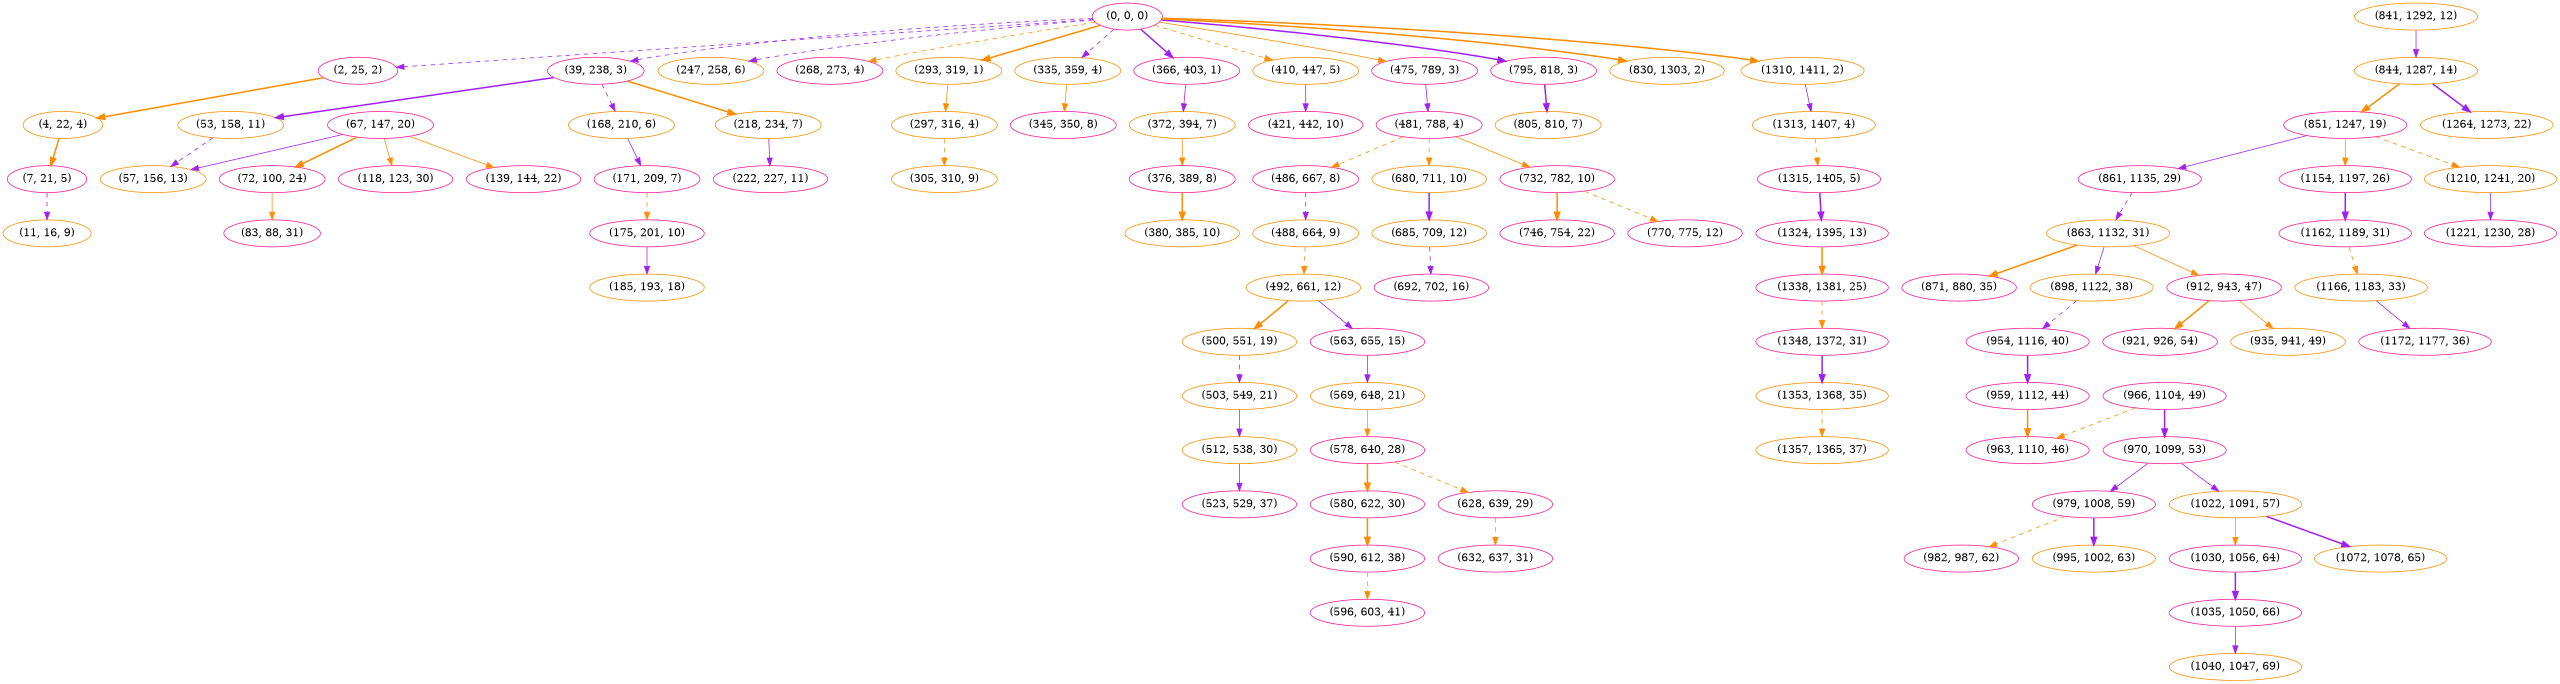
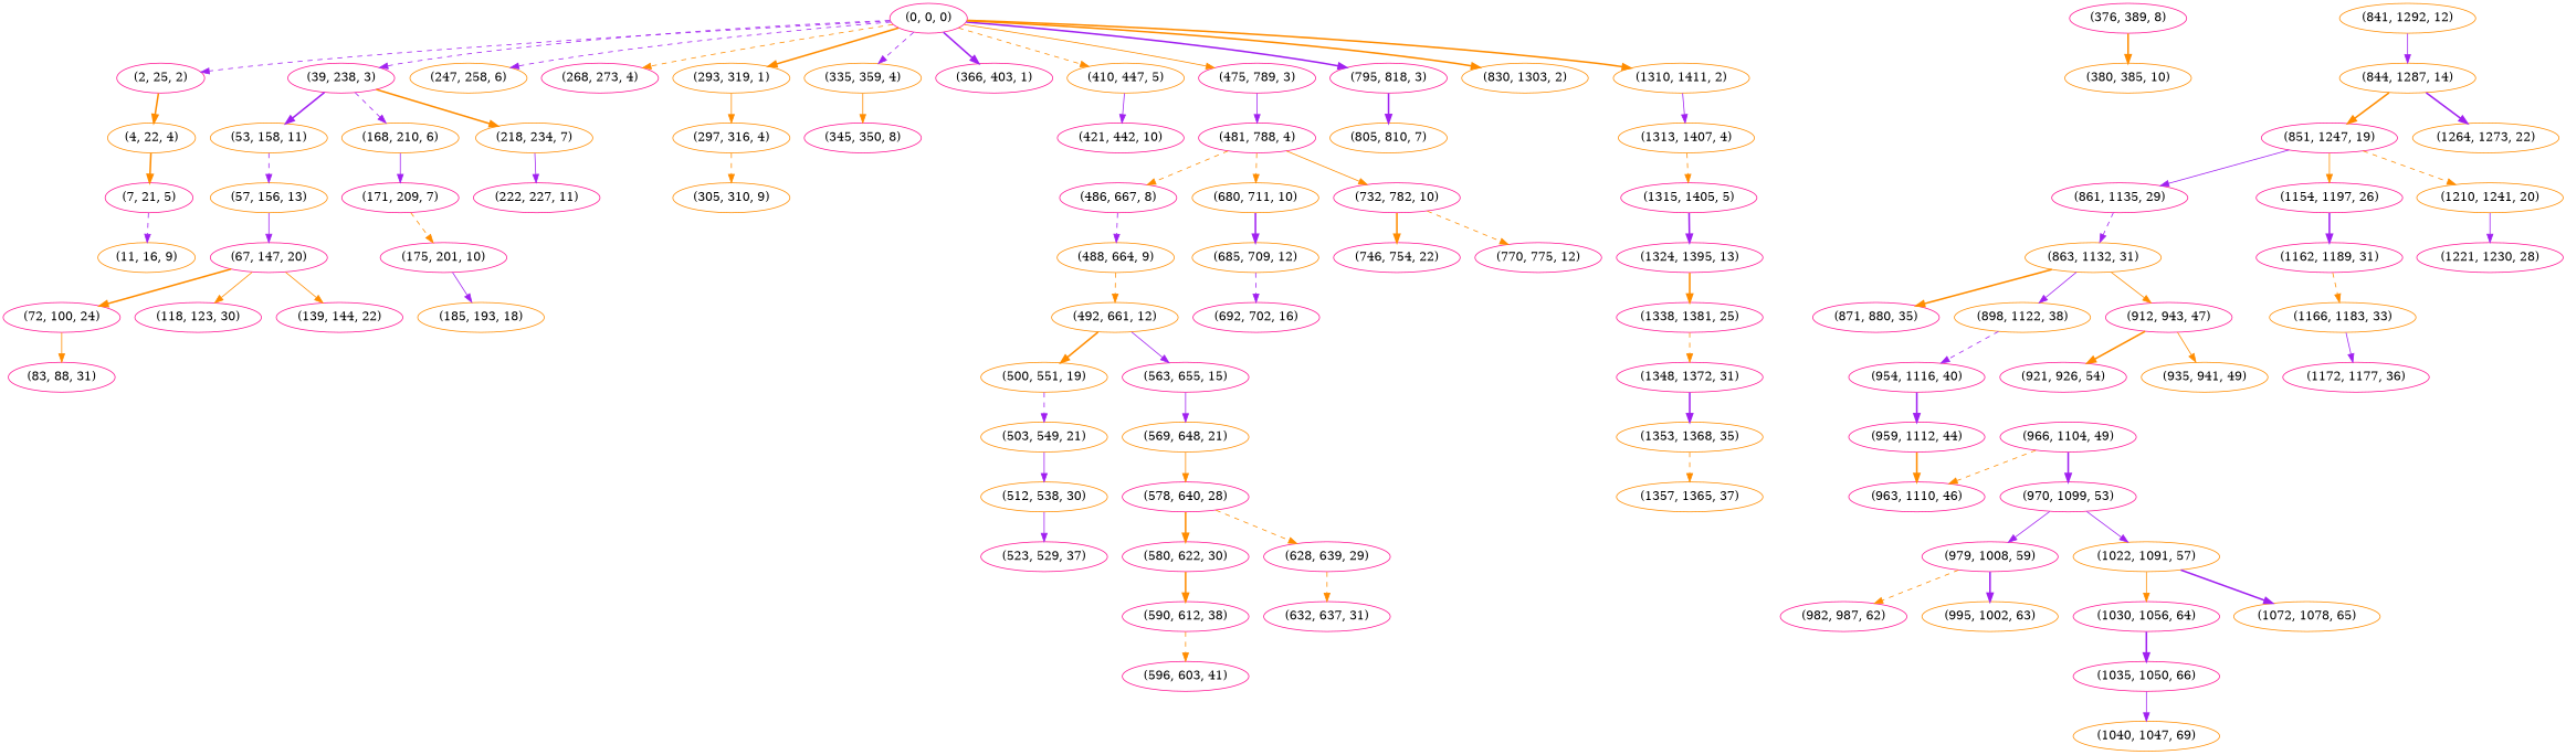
  digraph {
    node [color=deeppink]
    edge [color=darkorange style=solid]
    "(0, 0, 0)"
    "(2, 25, 2)"
    "(39, 238, 3)"
    "(247, 258, 6)" [color=darkorange]
    "(268, 273, 4)"
    "(293, 319, 1)" [color=darkorange]
    "(335, 359, 4)" [color=darkorange]
    "(366, 403, 1)"
    "(410, 447, 5)" [color=darkorange]
    "(475, 789, 3)"
    "(795, 818, 3)"
    "(830, 1303, 2)" [color=darkorange]
    "(1310, 1411, 2)" [color=darkorange]
    "(4, 22, 4)" [color=darkorange]
    "(53, 158, 11)" [color=darkorange]
    "(168, 210, 6)" [color=darkorange]
    "(218, 234, 7)" [color=darkorange]
    "(297, 316, 4)" [color=darkorange]
    "(345, 350, 8)"
-   "(372, 394, 7)" [color=darkorange]
    "(421, 442, 10)"
    "(481, 788, 4)"
    "(805, 810, 7)" [color=darkorange]
    "(1313, 1407, 4)" [color=darkorange]
    "(7, 21, 5)"
    "(11, 16, 9)" [color=darkorange]
    "(57, 156, 13)" [color=darkorange]
    "(171, 209, 7)"
    "(222, 227, 11)"
    "(67, 147, 20)"
    "(72, 100, 24)"
    "(118, 123, 30)"
    "(139, 144, 22)"
    "(83, 88, 31)"
    "(175, 201, 10)"
    "(185, 193, 18)" [color=darkorange]
    "(305, 310, 9)" [color=darkorange]
    "(376, 389, 8)"
    "(380, 385, 10)" [color=darkorange]
    "(486, 667, 8)"
    "(680, 711, 10)" [color=darkorange]
    "(732, 782, 10)"
    "(488, 664, 9)" [color=darkorange]
    "(685, 709, 12)" [color=darkorange]
    "(746, 754, 22)"
    "(770, 775, 12)"
    "(492, 661, 12)" [color=darkorange]
    "(500, 551, 19)" [color=darkorange]
    "(563, 655, 15)"
    "(503, 549, 21)" [color=darkorange]
    "(569, 648, 21)" [color=darkorange]
    "(512, 538, 30)" [color=darkorange]
    "(523, 529, 37)"
    "(578, 640, 28)"
    "(580, 622, 30)"
    "(628, 639, 29)"
    "(590, 612, 38)"
    "(632, 637, 31)"
    "(596, 603, 41)"
    "(692, 702, 16)"
    "(841, 1292, 12)" [color=darkorange]
    "(844, 1287, 14)" [color=darkorange]
    "(851, 1247, 19)"
    "(1264, 1273, 22)" [color=darkorange]
    "(861, 1135, 29)"
    "(1154, 1197, 26)"
    "(1210, 1241, 20)" [color=darkorange]
    "(863, 1132, 31)" [color=darkorange]
    "(1162, 1189, 31)"
    "(1221, 1230, 28)"
    "(871, 880, 35)"
    "(898, 1122, 38)" [color=darkorange]
    "(912, 943, 47)"
    "(954, 1116, 40)"
    "(921, 926, 54)"
    "(935, 941, 49)" [color=darkorange]
    "(959, 1112, 44)"
    "(963, 1110, 46)"
    "(966, 1104, 49)"
    "(970, 1099, 53)"
    "(979, 1008, 59)"
    "(1022, 1091, 57)" [color=darkorange]
    "(982, 987, 62)"
    "(995, 1002, 63)" [color=darkorange]
    "(1030, 1056, 64)"
    "(1072, 1078, 65)" [color=darkorange]
    "(1035, 1050, 66)"
    "(1040, 1047, 69)" [color=darkorange]
    "(1166, 1183, 33)" [color=darkorange]
    "(1172, 1177, 36)"
    "(1315, 1405, 5)"
    "(1324, 1395, 13)"
    "(1338, 1381, 25)"
    "(1348, 1372, 31)"
    "(1353, 1368, 35)" [color=darkorange]
    "(1357, 1365, 37)" [color=darkorange]
    "(0, 0, 0)" -> "(2, 25, 2)" [color=purple style=dashed]
    "(0, 0, 0)" -> "(39, 238, 3)" [color=purple style=dashed]
    "(0, 0, 0)" -> "(247, 258, 6)" [color=purple style=dashed]
    "(0, 0, 0)" -> "(268, 273, 4)" [style=dashed]
    "(0, 0, 0)" -> "(293, 319, 1)" [style=bold]
    "(0, 0, 0)" -> "(335, 359, 4)" [color=purple style=dashed]
    "(0, 0, 0)" -> "(366, 403, 1)" [color=purple style=bold]
    "(0, 0, 0)" -> "(410, 447, 5)" [style=dashed]
    "(0, 0, 0)" -> "(475, 789, 3)"
    "(0, 0, 0)" -> "(795, 818, 3)" [color=purple style=bold]
    "(0, 0, 0)" -> "(830, 1303, 2)" [style=bold]
    "(0, 0, 0)" -> "(1310, 1411, 2)" [style=bold]
    "(2, 25, 2)" -> "(4, 22, 4)" [style=bold]
    "(39, 238, 3)" -> "(53, 158, 11)" [color=purple style=bold]
    "(39, 238, 3)" -> "(168, 210, 6)" [color=purple style=dashed]
    "(39, 238, 3)" -> "(218, 234, 7)" [style=bold]
    "(293, 319, 1)" -> "(297, 316, 4)"
    "(335, 359, 4)" -> "(345, 350, 8)"
-   "(366, 403, 1)" -> "(372, 394, 7)" [color=purple]
    "(410, 447, 5)" -> "(421, 442, 10)" [color=purple]
    "(475, 789, 3)" -> "(481, 788, 4)" [color=purple]
    "(795, 818, 3)" -> "(805, 810, 7)" [color=purple style=bold]
    "(1310, 1411, 2)" -> "(1313, 1407, 4)" [color=purple]
    "(4, 22, 4)" -> "(7, 21, 5)" [style=bold]
    "(53, 158, 11)" -> "(57, 156, 13)" [color=purple style=dashed]
    "(168, 210, 6)" -> "(171, 209, 7)" [color=purple]
    "(218, 234, 7)" -> "(222, 227, 11)" [color=purple]
    "(297, 316, 4)" -> "(305, 310, 9)" [style=dashed]
-   "(372, 394, 7)" -> "(376, 389, 8)"
    "(481, 788, 4)" -> "(486, 667, 8)" [style=dashed]
    "(481, 788, 4)" -> "(680, 711, 10)" [style=dashed]
    "(481, 788, 4)" -> "(732, 782, 10)"
    "(1313, 1407, 4)" -> "(1315, 1405, 5)" [style=dashed]
    "(7, 21, 5)" -> "(11, 16, 9)" [color=purple style=dashed]
-   "(67, 147, 20)" -> "(57, 156, 13)" [color=purple]
+   "(57, 156, 13)" -> "(67, 147, 20)" [color=purple]
    "(171, 209, 7)" -> "(175, 201, 10)" [style=dashed]
    "(67, 147, 20)" -> "(72, 100, 24)" [style=bold]
    "(67, 147, 20)" -> "(118, 123, 30)"
    "(67, 147, 20)" -> "(139, 144, 22)"
    "(72, 100, 24)" -> "(83, 88, 31)"
    "(175, 201, 10)" -> "(185, 193, 18)" [color=purple]
    "(376, 389, 8)" -> "(380, 385, 10)" [style=bold]
    "(486, 667, 8)" -> "(488, 664, 9)" [color=purple style=dashed]
    "(680, 711, 10)" -> "(685, 709, 12)" [color=purple style=bold]
    "(732, 782, 10)" -> "(746, 754, 22)" [style=bold]
    "(732, 782, 10)" -> "(770, 775, 12)" [style=dashed]
    "(488, 664, 9)" -> "(492, 661, 12)" [style=dashed]
    "(685, 709, 12)" -> "(692, 702, 16)" [color=purple style=dashed]
    "(492, 661, 12)" -> "(500, 551, 19)" [style=bold]
    "(492, 661, 12)" -> "(563, 655, 15)" [color=purple]
    "(500, 551, 19)" -> "(503, 549, 21)" [color=purple style=dashed]
    "(563, 655, 15)" -> "(569, 648, 21)" [color=purple]
    "(503, 549, 21)" -> "(512, 538, 30)" [color=purple]
    "(569, 648, 21)" -> "(578, 640, 28)"
    "(512, 538, 30)" -> "(523, 529, 37)" [color=purple]
    "(578, 640, 28)" -> "(580, 622, 30)" [style=bold]
    "(578, 640, 28)" -> "(628, 639, 29)" [style=dashed]
    "(580, 622, 30)" -> "(590, 612, 38)" [style=bold]
    "(628, 639, 29)" -> "(632, 637, 31)" [style=dashed]
    "(590, 612, 38)" -> "(596, 603, 41)" [style=dashed]
    "(841, 1292, 12)" -> "(844, 1287, 14)" [color=purple]
    "(844, 1287, 14)" -> "(851, 1247, 19)" [style=bold]
    "(844, 1287, 14)" -> "(1264, 1273, 22)" [color=purple style=bold]
    "(851, 1247, 19)" -> "(861, 1135, 29)" [color=purple]
    "(851, 1247, 19)" -> "(1154, 1197, 26)"
    "(851, 1247, 19)" -> "(1210, 1241, 20)" [style=dashed]
    "(861, 1135, 29)" -> "(863, 1132, 31)" [color=purple style=dashed]
    "(1154, 1197, 26)" -> "(1162, 1189, 31)" [color=purple style=bold]
    "(1210, 1241, 20)" -> "(1221, 1230, 28)" [color=purple]
    "(863, 1132, 31)" -> "(871, 880, 35)" [style=bold]
    "(863, 1132, 31)" -> "(898, 1122, 38)" [color=purple]
    "(863, 1132, 31)" -> "(912, 943, 47)"
    "(1162, 1189, 31)" -> "(1166, 1183, 33)" [style=dashed]
    "(898, 1122, 38)" -> "(954, 1116, 40)" [color=purple style=dashed]
    "(912, 943, 47)" -> "(921, 926, 54)" [style=bold]
    "(912, 943, 47)" -> "(935, 941, 49)"
    "(954, 1116, 40)" -> "(959, 1112, 44)" [color=purple style=bold]
    "(959, 1112, 44)" -> "(963, 1110, 46)" [style=bold]
    "(966, 1104, 49)" -> "(963, 1110, 46)" [style=dashed]
    "(966, 1104, 49)" -> "(970, 1099, 53)" [color=purple style=bold]
    "(970, 1099, 53)" -> "(979, 1008, 59)" [color=purple]
    "(970, 1099, 53)" -> "(1022, 1091, 57)" [color=purple]
    "(979, 1008, 59)" -> "(982, 987, 62)" [style=dashed]
    "(979, 1008, 59)" -> "(995, 1002, 63)" [color=purple style=bold]
    "(1022, 1091, 57)" -> "(1030, 1056, 64)"
    "(1022, 1091, 57)" -> "(1072, 1078, 65)" [color=purple style=bold]
    "(1030, 1056, 64)" -> "(1035, 1050, 66)" [color=purple style=bold]
    "(1035, 1050, 66)" -> "(1040, 1047, 69)" [color=purple]
    "(1166, 1183, 33)" -> "(1172, 1177, 36)" [color=purple]
    "(1315, 1405, 5)" -> "(1324, 1395, 13)" [color=purple style=bold]
    "(1324, 1395, 13)" -> "(1338, 1381, 25)" [style=bold]
    "(1338, 1381, 25)" -> "(1348, 1372, 31)" [style=dashed]
    "(1348, 1372, 31)" -> "(1353, 1368, 35)" [color=purple style=bold]
    "(1353, 1368, 35)" -> "(1357, 1365, 37)" [style=dashed]
  }
